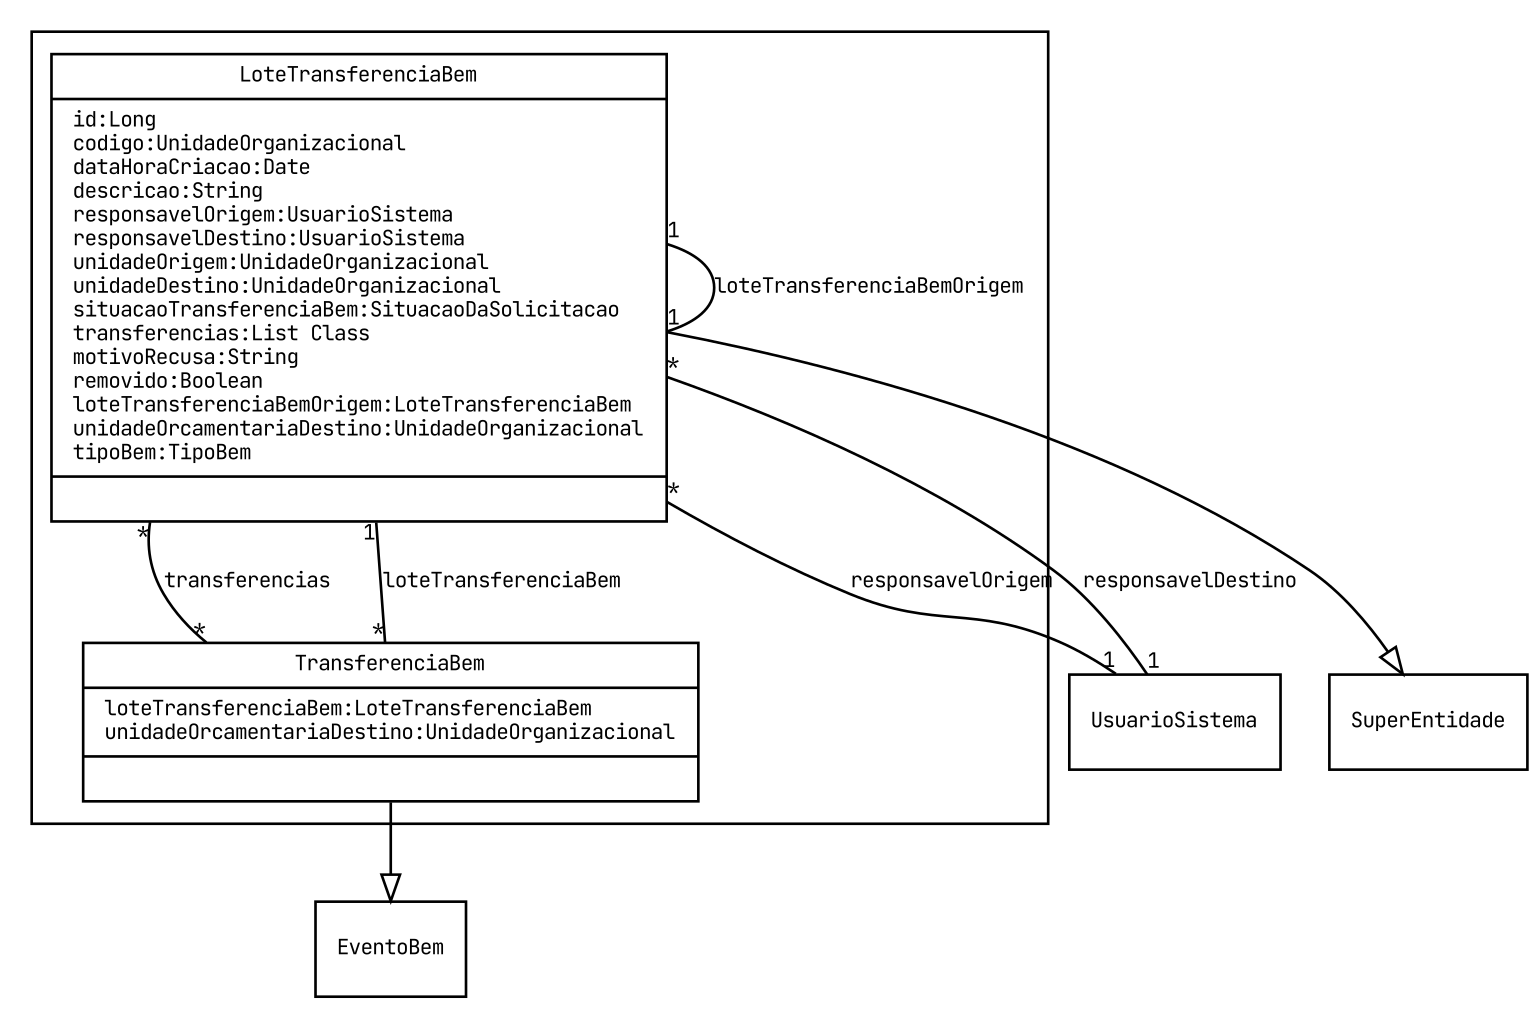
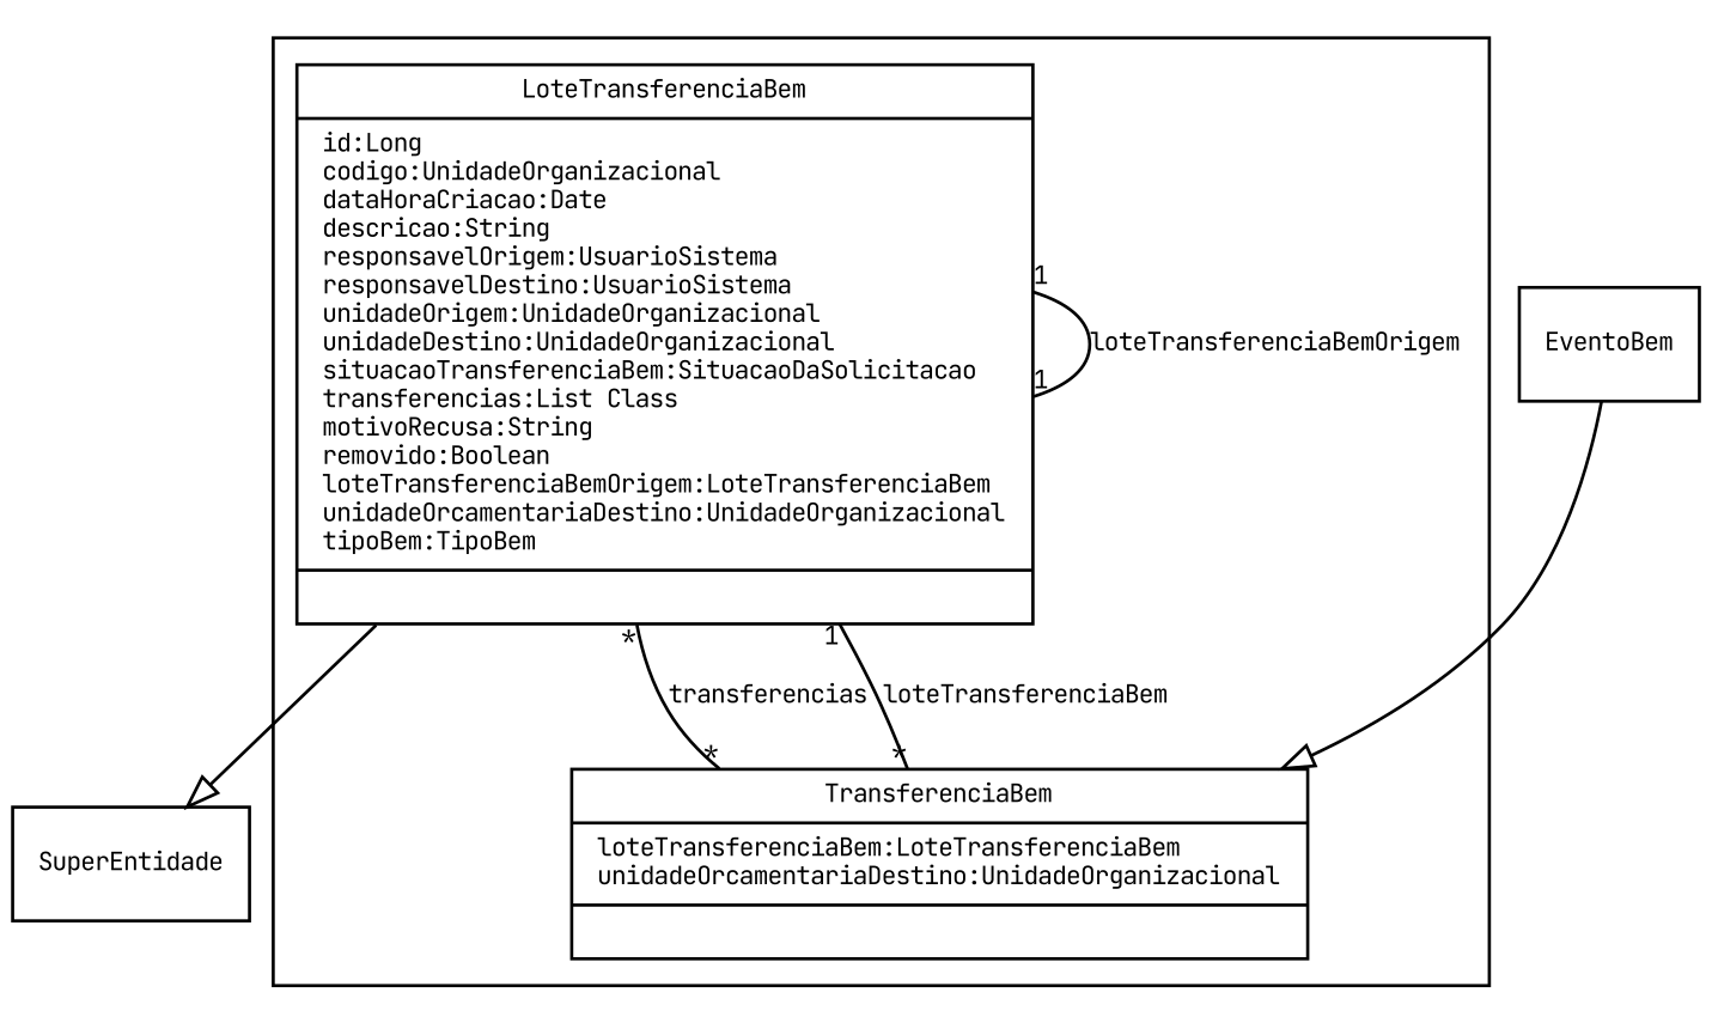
  digraph {
    fontname="JetBrains Mono"
    fontsize=8
    node [fontname="JetBrains Mono" fontsize=8 shape=record]
    edge [arrowhead=none fontname="JetBrains Mono" fontsize=8 headlabel=1 taillabel="*"]
    n1 [label="{LoteTransferenciaBem|id:Long\lcodigo:UnidadeOrganizacional\ldataHoraCriacao:Date\ldescricao:String\lresponsavelOrigem:UsuarioSistema\lresponsavelDestino:UsuarioSistema\lunidadeOrigem:UnidadeOrganizacional\lunidadeDestino:UnidadeOrganizacional\lsituacaoTransferenciaBem:SituacaoDaSolicitacao\ltransferencias:List Class\lmotivoRecusa:String\lremovido:Boolean\lloteTransferenciaBemOrigem:LoteTransferenciaBem\lunidadeOrcamentariaDestino:UnidadeOrganizacional\ltipoBem:TipoBem\l|\l}"]
    n2 [label="{TransferenciaBem|loteTransferenciaBem:LoteTransferenciaBem\lunidadeOrcamentariaDestino:UnidadeOrganizacional\l|\l}"]
-   UsuarioSistema
    SuperEntidade
    EventoBem
    subgraph cluster_1 {
      n1
      n2
    }
    n1 -> n1 [label=loteTransferenciaBemOrigem taillabel=1]
    n1 -> n2 [headlabel="*" label=transferencias]
-   n1 -> UsuarioSistema [label=responsavelOrigem]
-   n1 -> UsuarioSistema [label=responsavelDestino]
    n1 -> SuperEntidade [arrowhead=empty headlabel="" taillabel=""]
    n2 -> n1 [label=loteTransferenciaBem]
-   n2 -> EventoBem [arrowhead=empty headlabel="" taillabel=""]
+   EventoBem -> n2 [arrowhead=empty headlabel="" taillabel=""]
  }
